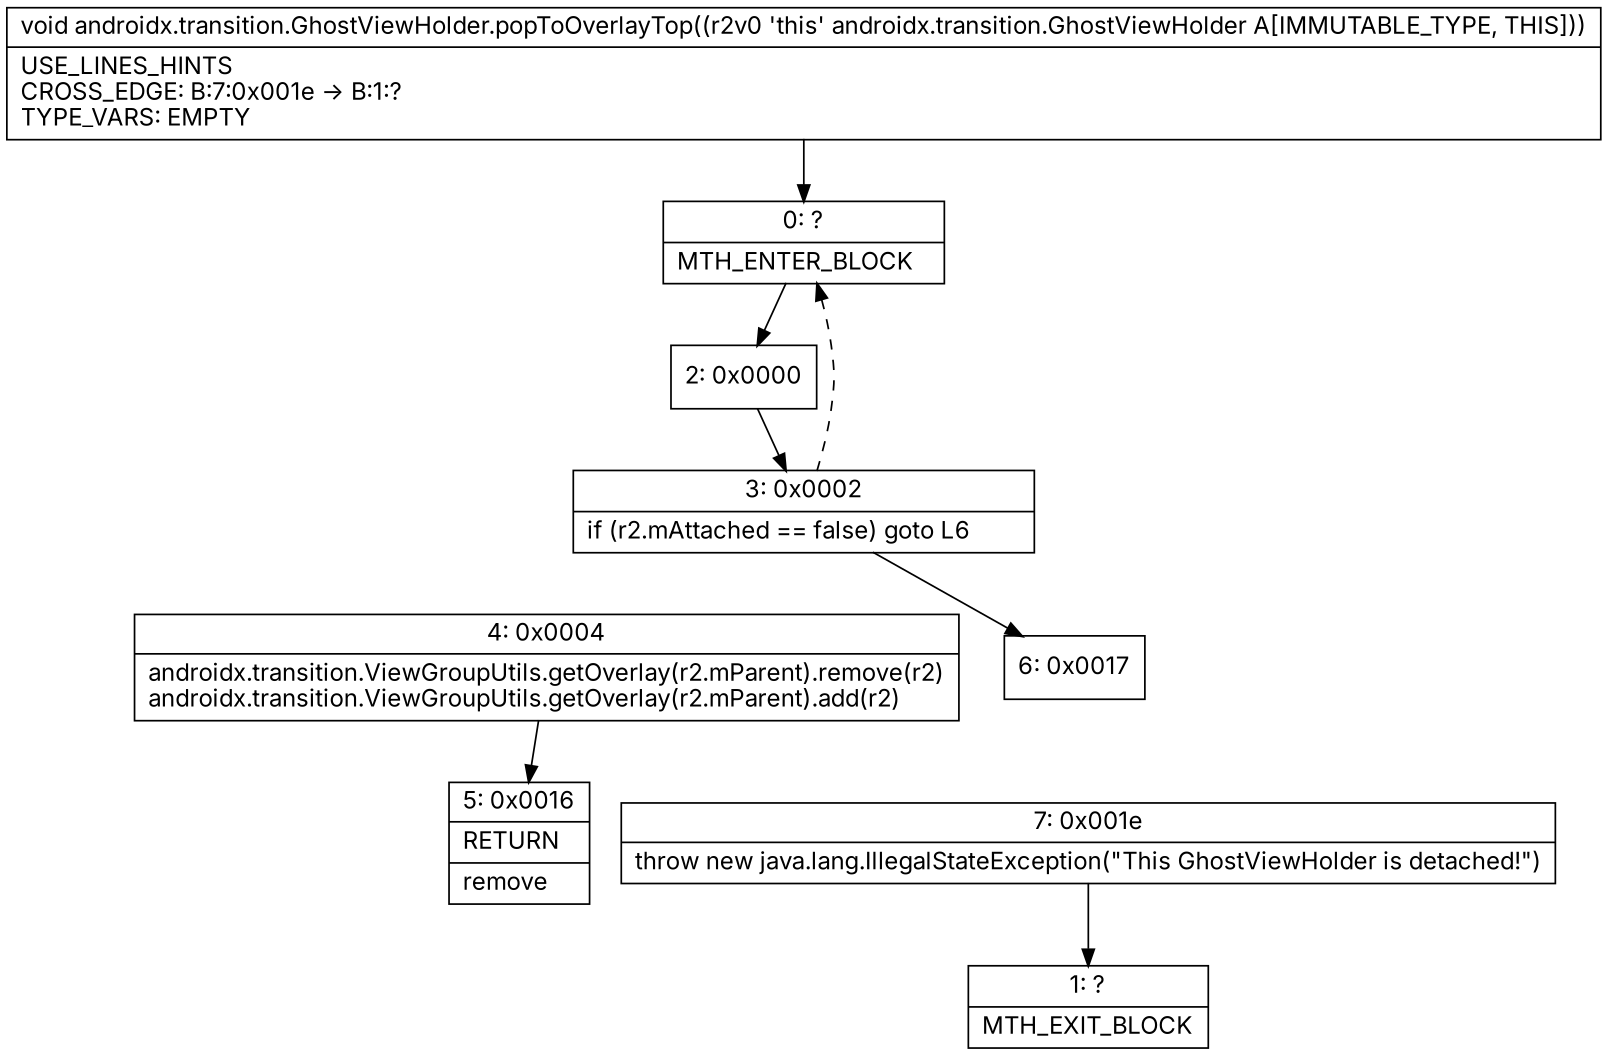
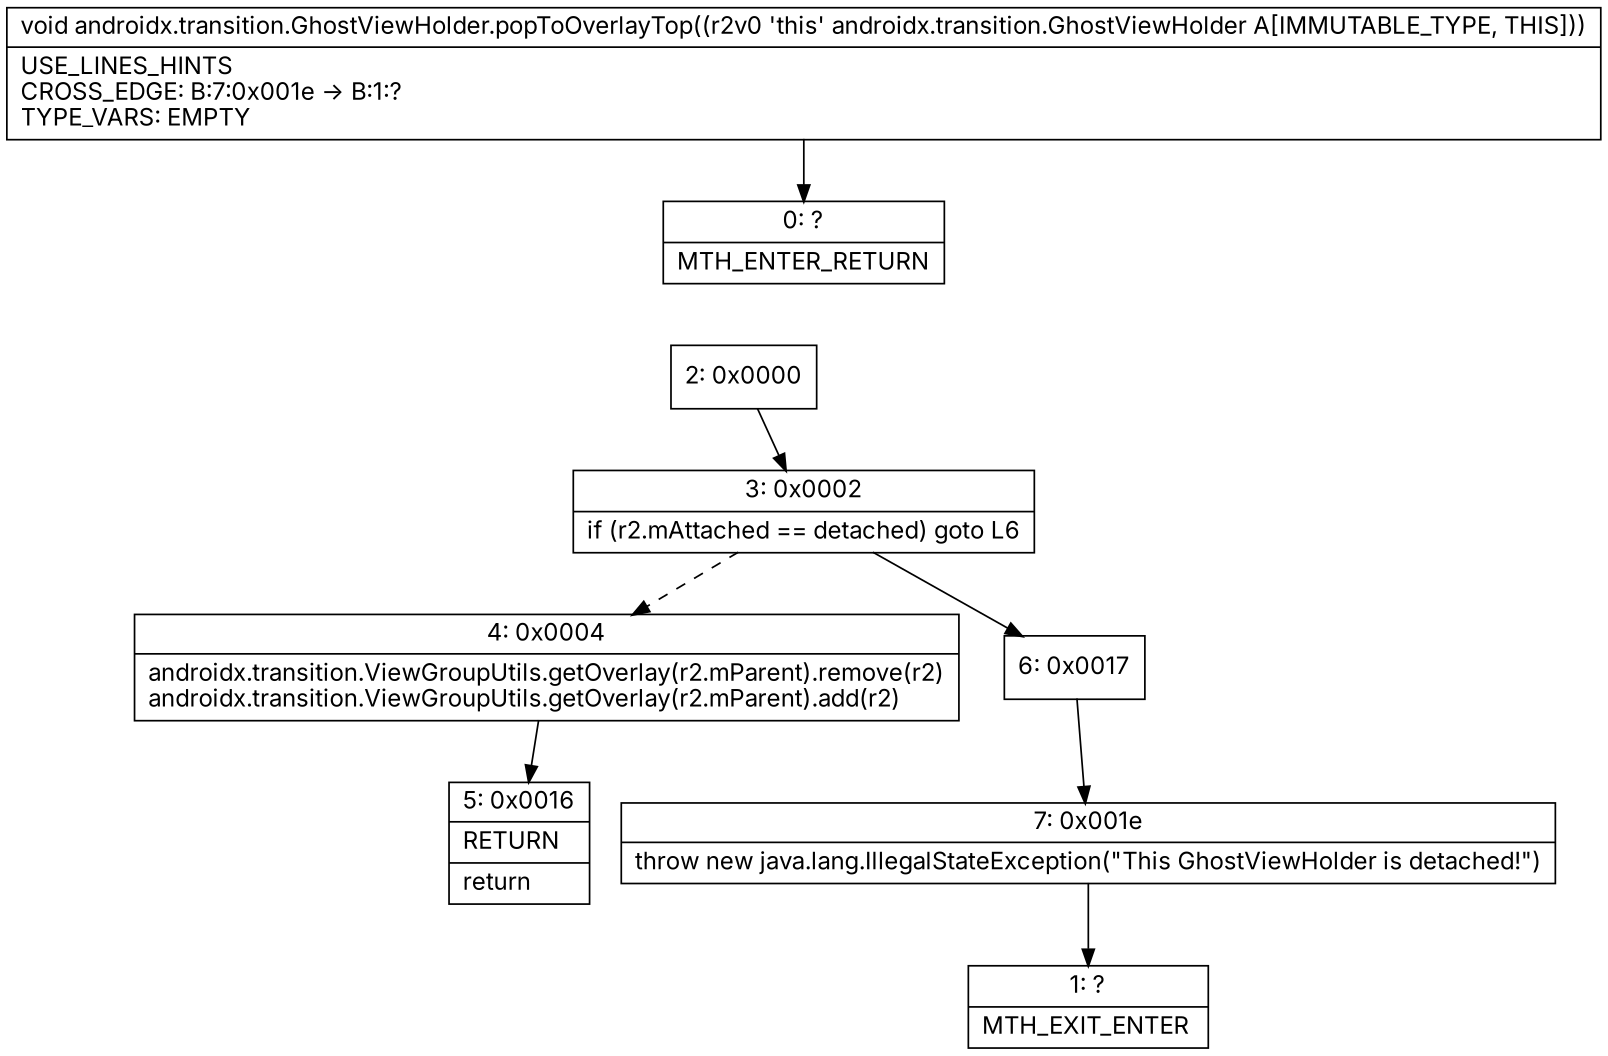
  digraph {
    fontname=Inter
    node [fontname=Inter shape=record]
    edge [fontname=Inter]
-   n1 [label="{0\:\ ?|MTH_ENTER_BLOCK\l}"]
+   n1 [label="{0\:\ ?|MTH_ENTER_RETURN\l}"]
    n2 [label="{2\:\ 0x0000}"]
-   n3 [label="{3\:\ 0x0002|if (r2.mAttached == false) goto L6\l}"]
+   n3 [label="{3\:\ 0x0002|if (r2.mAttached == detached) goto L6\l}"]
    n4 [label="{4\:\ 0x0004|androidx.transition.ViewGroupUtils.getOverlay(r2.mParent).remove(r2)\landroidx.transition.ViewGroupUtils.getOverlay(r2.mParent).add(r2)\l}"]
    n5 [label="{6\:\ 0x0017}"]
-   n6 [label="{5\:\ 0x0016|RETURN\l|remove\l}"]
+   n6 [label="{5\:\ 0x0016|RETURN\l|return\l}"]
    n7 [label="{7\:\ 0x001e|throw new java.lang.IllegalStateException(\"This GhostViewHolder is detached!\")\l}"]
-   n8 [label="{1\:\ ?|MTH_EXIT_BLOCK\l}"]
+   n8 [label="{1\:\ ?|MTH_EXIT_ENTER\l}"]
    n9 [label="{void androidx.transition.GhostViewHolder.popToOverlayTop((r2v0 'this' androidx.transition.GhostViewHolder A[IMMUTABLE_TYPE, THIS]))  | USE_LINES_HINTS\lCROSS_EDGE: B:7:0x001e \-\> B:1:?\lTYPE_VARS: EMPTY\l}"]
-   n1 -> n2
    n2 -> n3
-   n3 -> n1 [style=dashed]
+   n3 -> n4 [style=dashed]
    n3 -> n5
    n4 -> n6
+   n5 -> n7
    n7 -> n8
    n9 -> n1
  }
